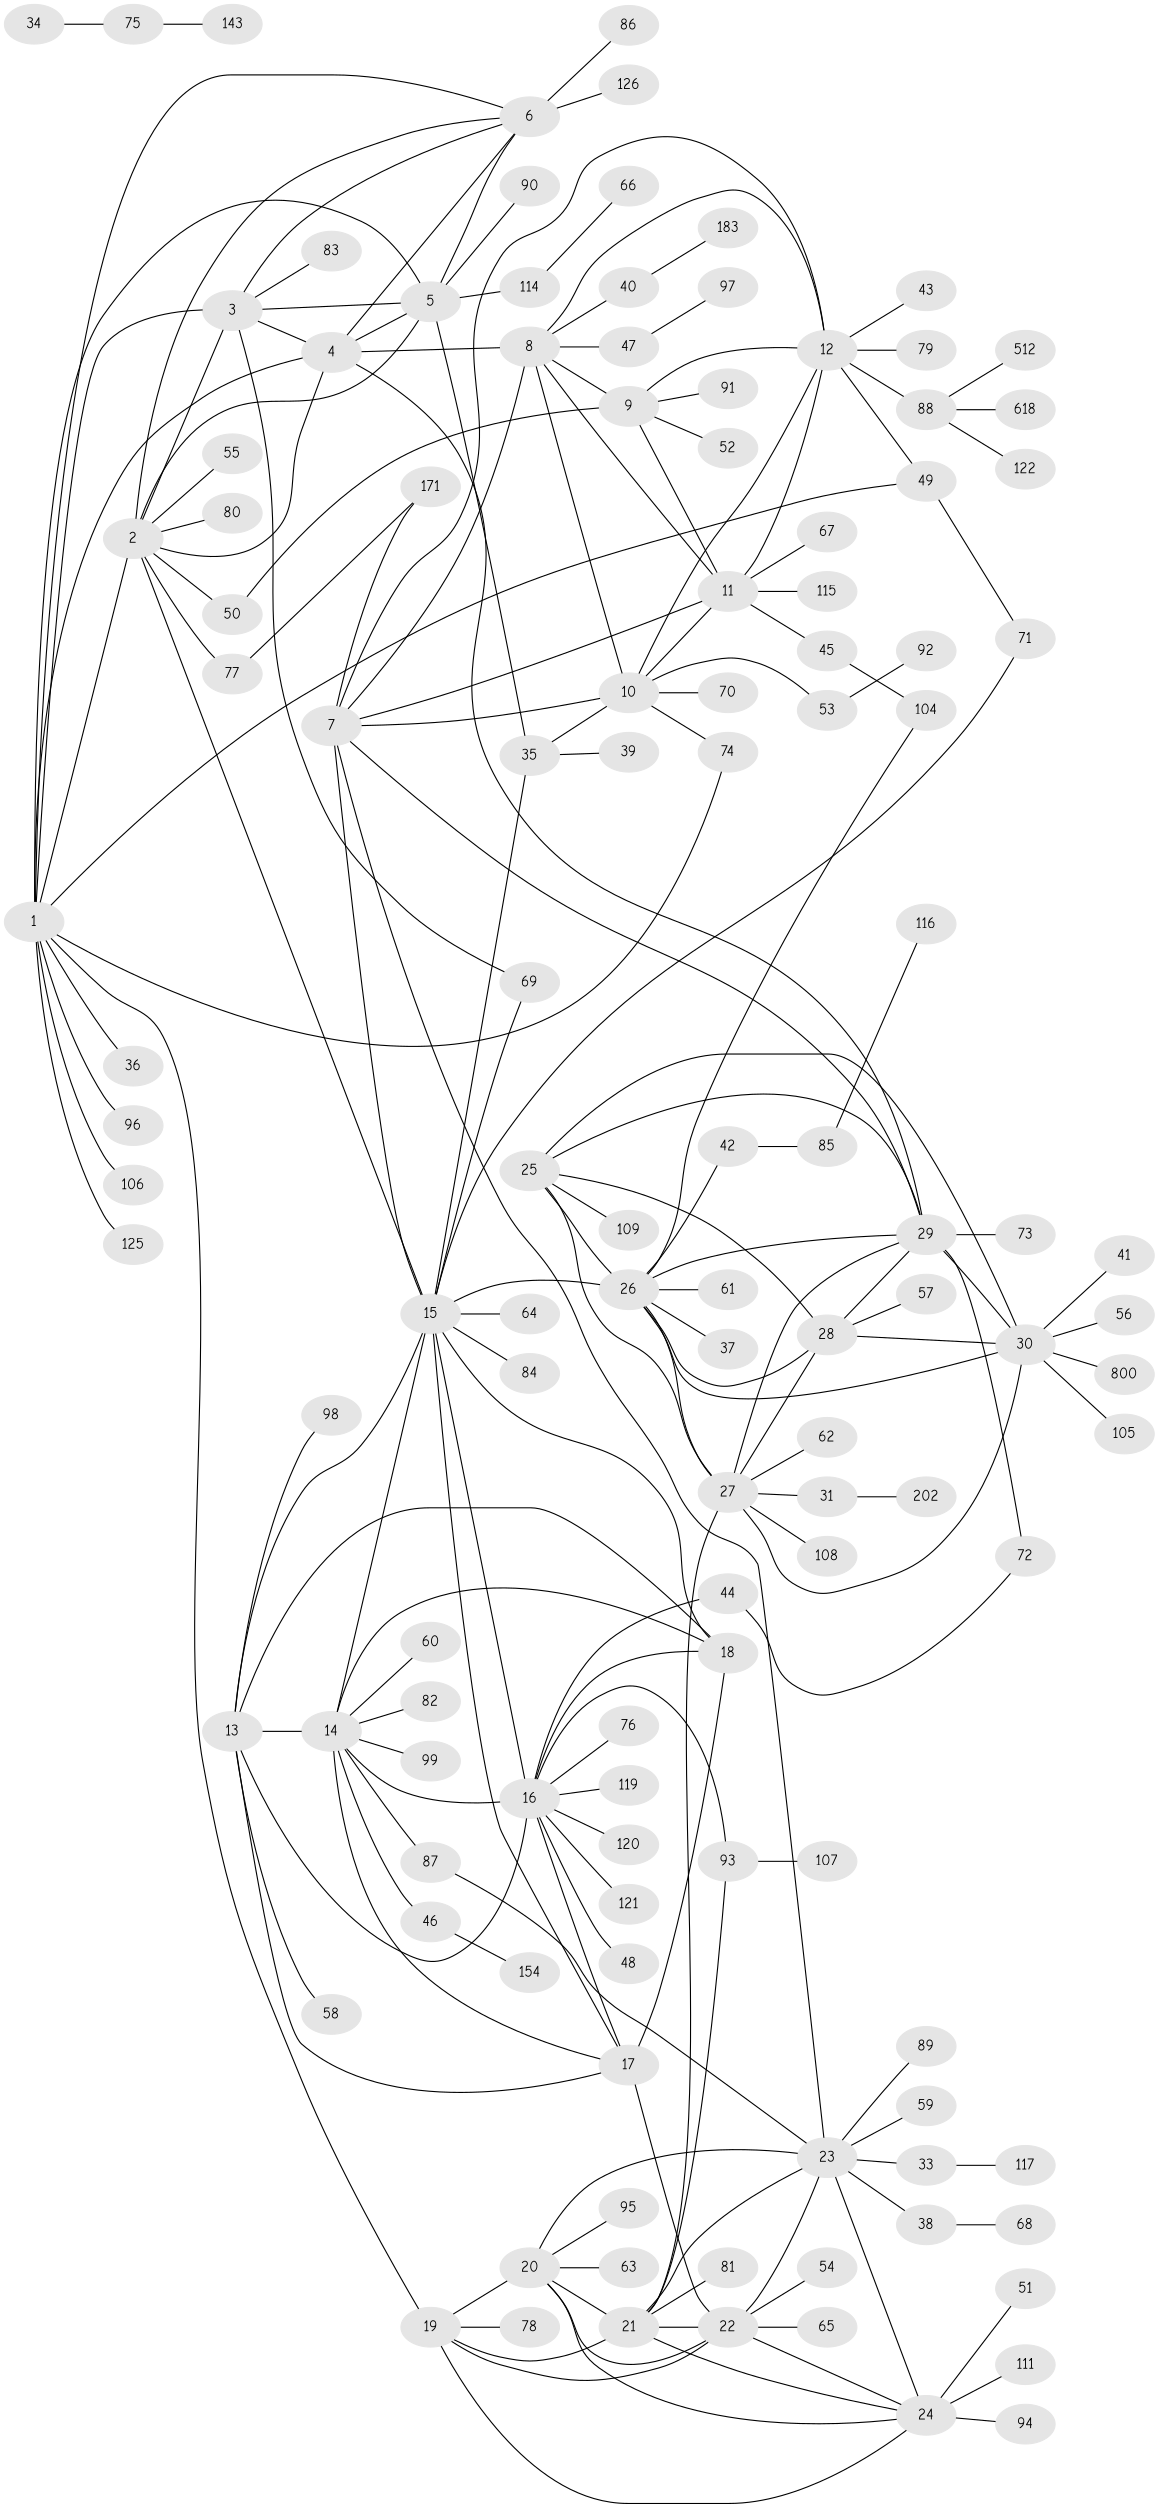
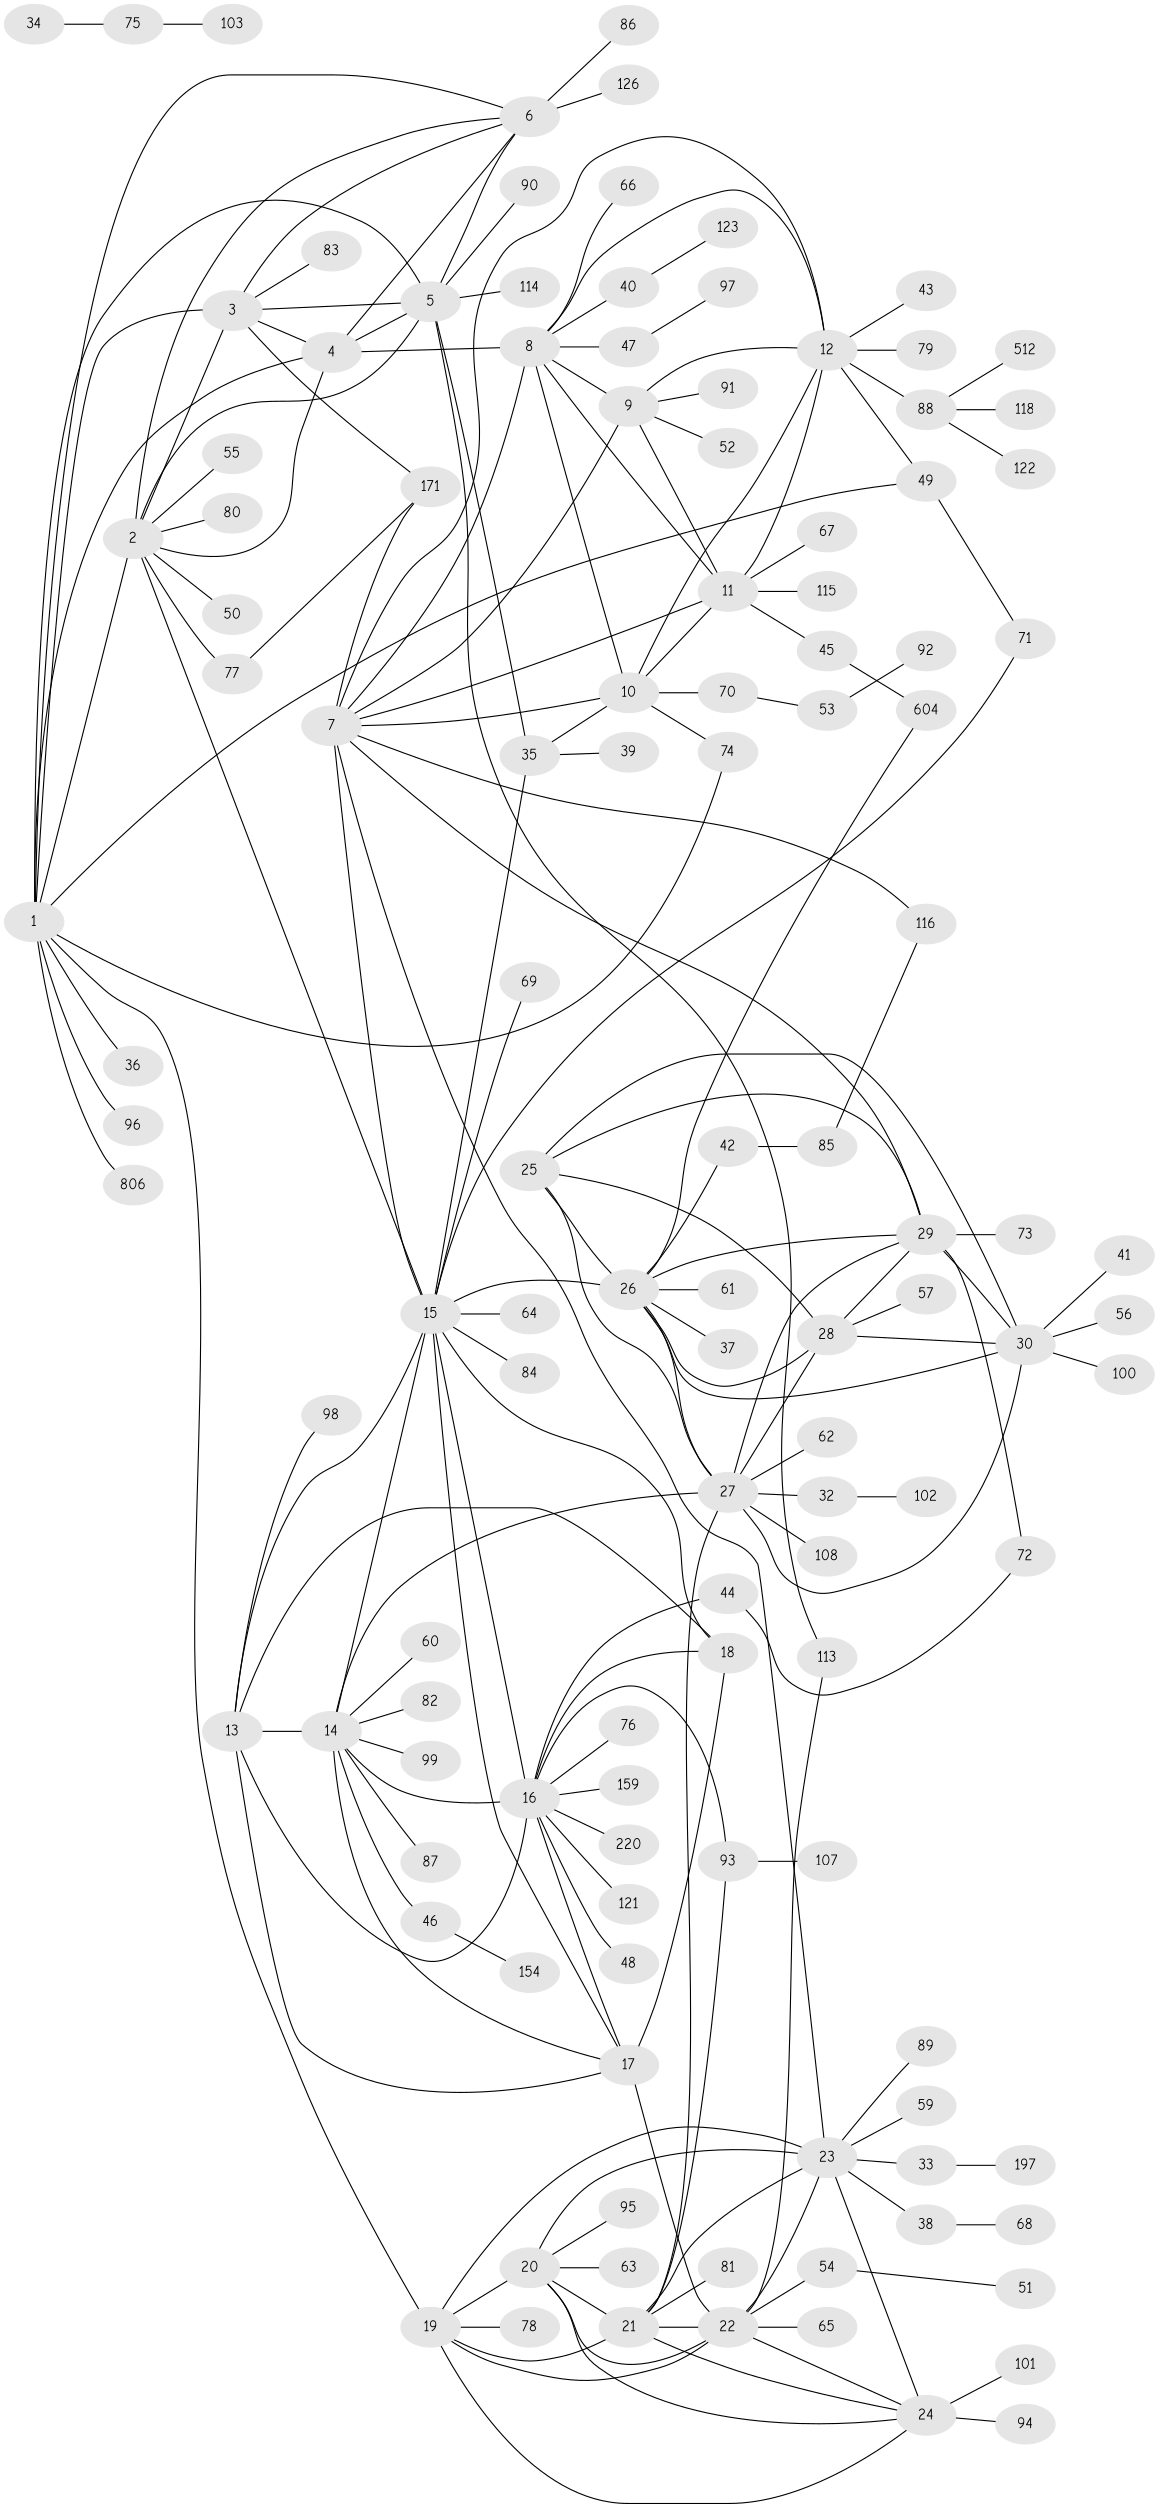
  graph {
    fontname="Comic Neue"
    rankdir=LR
    node [color=gray90 fontname="Comic Neue" style=filled]
    edge [fontname="Comic Neue"]
    1
    2
    3
    4
    5
    6
    19
    36
    49
    74
    96
-   106
-   125
+   106 [label=806]
    15
    50
    55
    77
    80
    69
    83
    8
    29
    35
    90
+   113
    114
    86
    126
    23
    22
    20
    21
    24
    78
    34
    75
    71
    16
    17
    18
    26
    64
    84
    n44 [label=171]
    9
    10
    11
    12
    40
    47
    66
    30
    72
    73
    39
    7
    116
    52
    91
    53
    70
    45
    67
    115
    43
    79
    88
    33
    38
    59
    89
-   123 [label=183]
+   123
    97
    92
-   104
+   104 [label=604]
    n76 [label=512]
-   118 [label=618]
+   118
    122
    13
    14
-   58
    98
    46
    60
    82
    87
    99
    44
    48
    76
    93
-   119
-   120
+   119 [label=159]
+   120 [label=220]
    121
    n95 [label=154]
    27
    28
    37
    42
    61
    107
    54
    65
    63
    95
    81
    51
    94
-   101 [label=111]
-   32 [label=31]
+   101
+   32
    62
    108
-   117
+   117 [label=197]
    68
    25
-   109
    57
    41
    56
-   100 [label=800]
-   105
+   100
    85
-   102 [label=202]
-   103 [label=143]
+   102
+   103
    1 -- 2
    1 -- 3
    1 -- 4
    1 -- 5
    1 -- 6
    1 -- 19
    1 -- 36
    1 -- 49
    1 -- 74
    1 -- 96
    1 -- 106
-   1 -- 125
    2 -- 3
    2 -- 4
    2 -- 5
    2 -- 6
    2 -- 15
    2 -- 50
    2 -- 55
    2 -- 77
    2 -- 80
    3 -- 4
    3 -- 5
    3 -- 6
-   3 -- 69
+   3 -- n44
    3 -- 83
    4 -- 5
    4 -- 6
    4 -- 8
-   4 -- 29
    5 -- 6
    5 -- 35
    5 -- 90
+   5 -- 113
    5 -- 114
    6 -- 86
    6 -- 126
-   87 -- 23
+   19 -- 23
    19 -- 22
    19 -- 20
    19 -- 21
    19 -- 24
    19 -- 78
    49 -- 71
    15 -- 69
    15 -- 35
    15 -- 71
    15 -- 16
    15 -- 17
    15 -- 18
    15 -- 26
    15 -- 64
    15 -- 84
    77 -- n44
    8 -- 9
    8 -- 10
    8 -- 11
    8 -- 12
    8 -- 40
    8 -- 47
-   114 -- 66
+   8 -- 66
    29 -- 30
    29 -- 72
    29 -- 73
    35 -- 10
    35 -- 39
    23 -- 24
    23 -- 33
    23 -- 38
    23 -- 59
    23 -- 89
+   22 -- 113
    22 -- 23
    22 -- 24
    22 -- 54
    22 -- 65
    20 -- 23
    20 -- 22
    20 -- 21
    20 -- 24
    20 -- 63
    20 -- 95
    21 -- 23
    21 -- 22
    21 -- 24
    21 -- 93
    21 -- 27
    21 -- 81
-   24 -- 51
+   54 -- 51
    24 -- 94
    24 -- 101
    34 -- 75
    75 -- 103
    16 -- 17
    16 -- 18
    16 -- 44
    16 -- 48
    16 -- 76
    16 -- 93
    16 -- 119
    16 -- 120
    16 -- 121
    17 -- 22
    17 -- 18
    26 -- 29
    26 -- 30
    26 -- 104
    26 -- 27
    26 -- 28
    26 -- 37
    26 -- 42
    26 -- 61
    9 -- 11
    9 -- 12
    9 -- 52
    9 -- 91
    10 -- 74
    10 -- 11
    10 -- 12
-   10 -- 53
+   70 -- 53
    10 -- 70
    11 -- 12
    11 -- 45
    11 -- 67
    11 -- 115
    12 -- 49
    12 -- 43
    12 -- 79
    12 -- 88
    40 -- 123
    47 -- 97
    30 -- 41
    30 -- 56
    30 -- 100
-   30 -- 105
    7 -- 15
    7 -- 8
    7 -- 29
    7 -- 23
    7 -- n44
-   50 -- 9
+   7 -- 9
    7 -- 10
    7 -- 11
    7 -- 12
+   7 -- 116
    53 -- 92
    45 -- 104
    88 -- n76
    88 -- 118
    88 -- 122
    33 -- 117
    38 -- 68
    13 -- 15
    13 -- 16
    13 -- 17
    13 -- 18
    13 -- 14
-   13 -- 58
    13 -- 98
    14 -- 15
    14 -- 16
    14 -- 17
-   14 -- 18
+   14 -- 27
    14 -- 46
    14 -- 60
    14 -- 82
    14 -- 87
    14 -- 99
    46 -- n95
    44 -- 72
    93 -- 107
    27 -- 29
    27 -- 30
    27 -- 28
    27 -- 32
    27 -- 62
    27 -- 108
    28 -- 29
    28 -- 30
    28 -- 57
    42 -- 85
    32 -- 102
    25 -- 29
    25 -- 26
    25 -- 30
    25 -- 27
    25 -- 28
-   25 -- 109
    85 -- 116
  }
